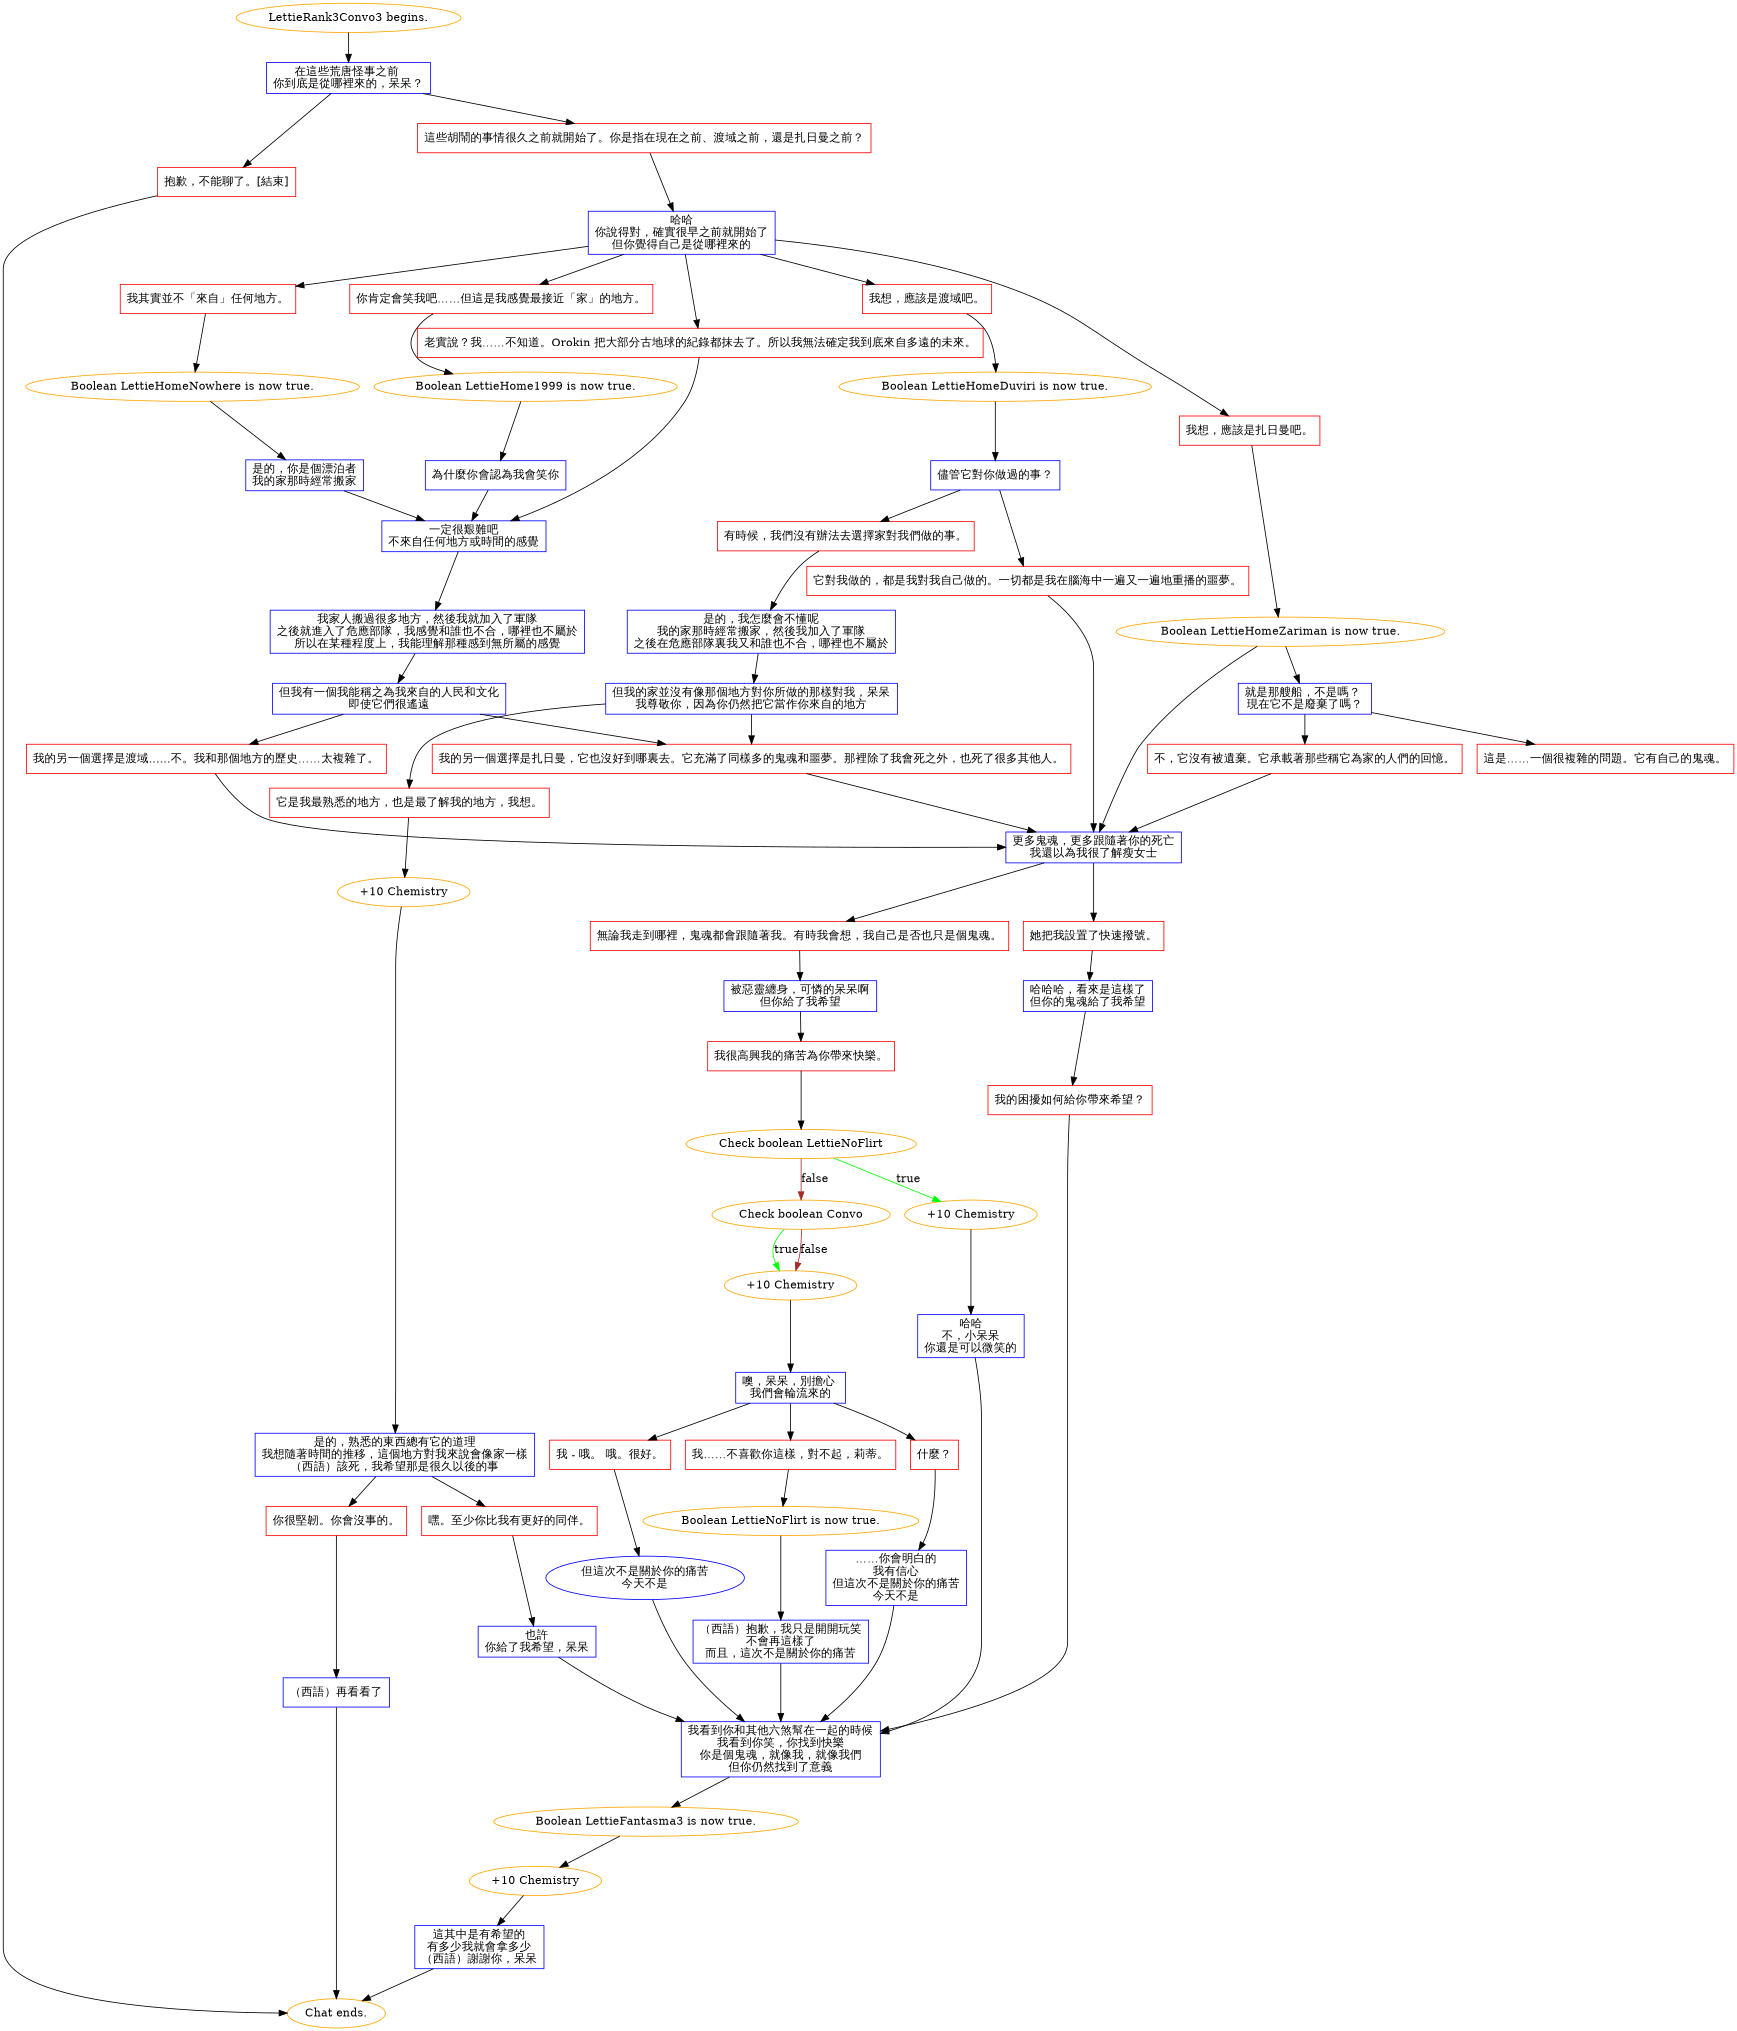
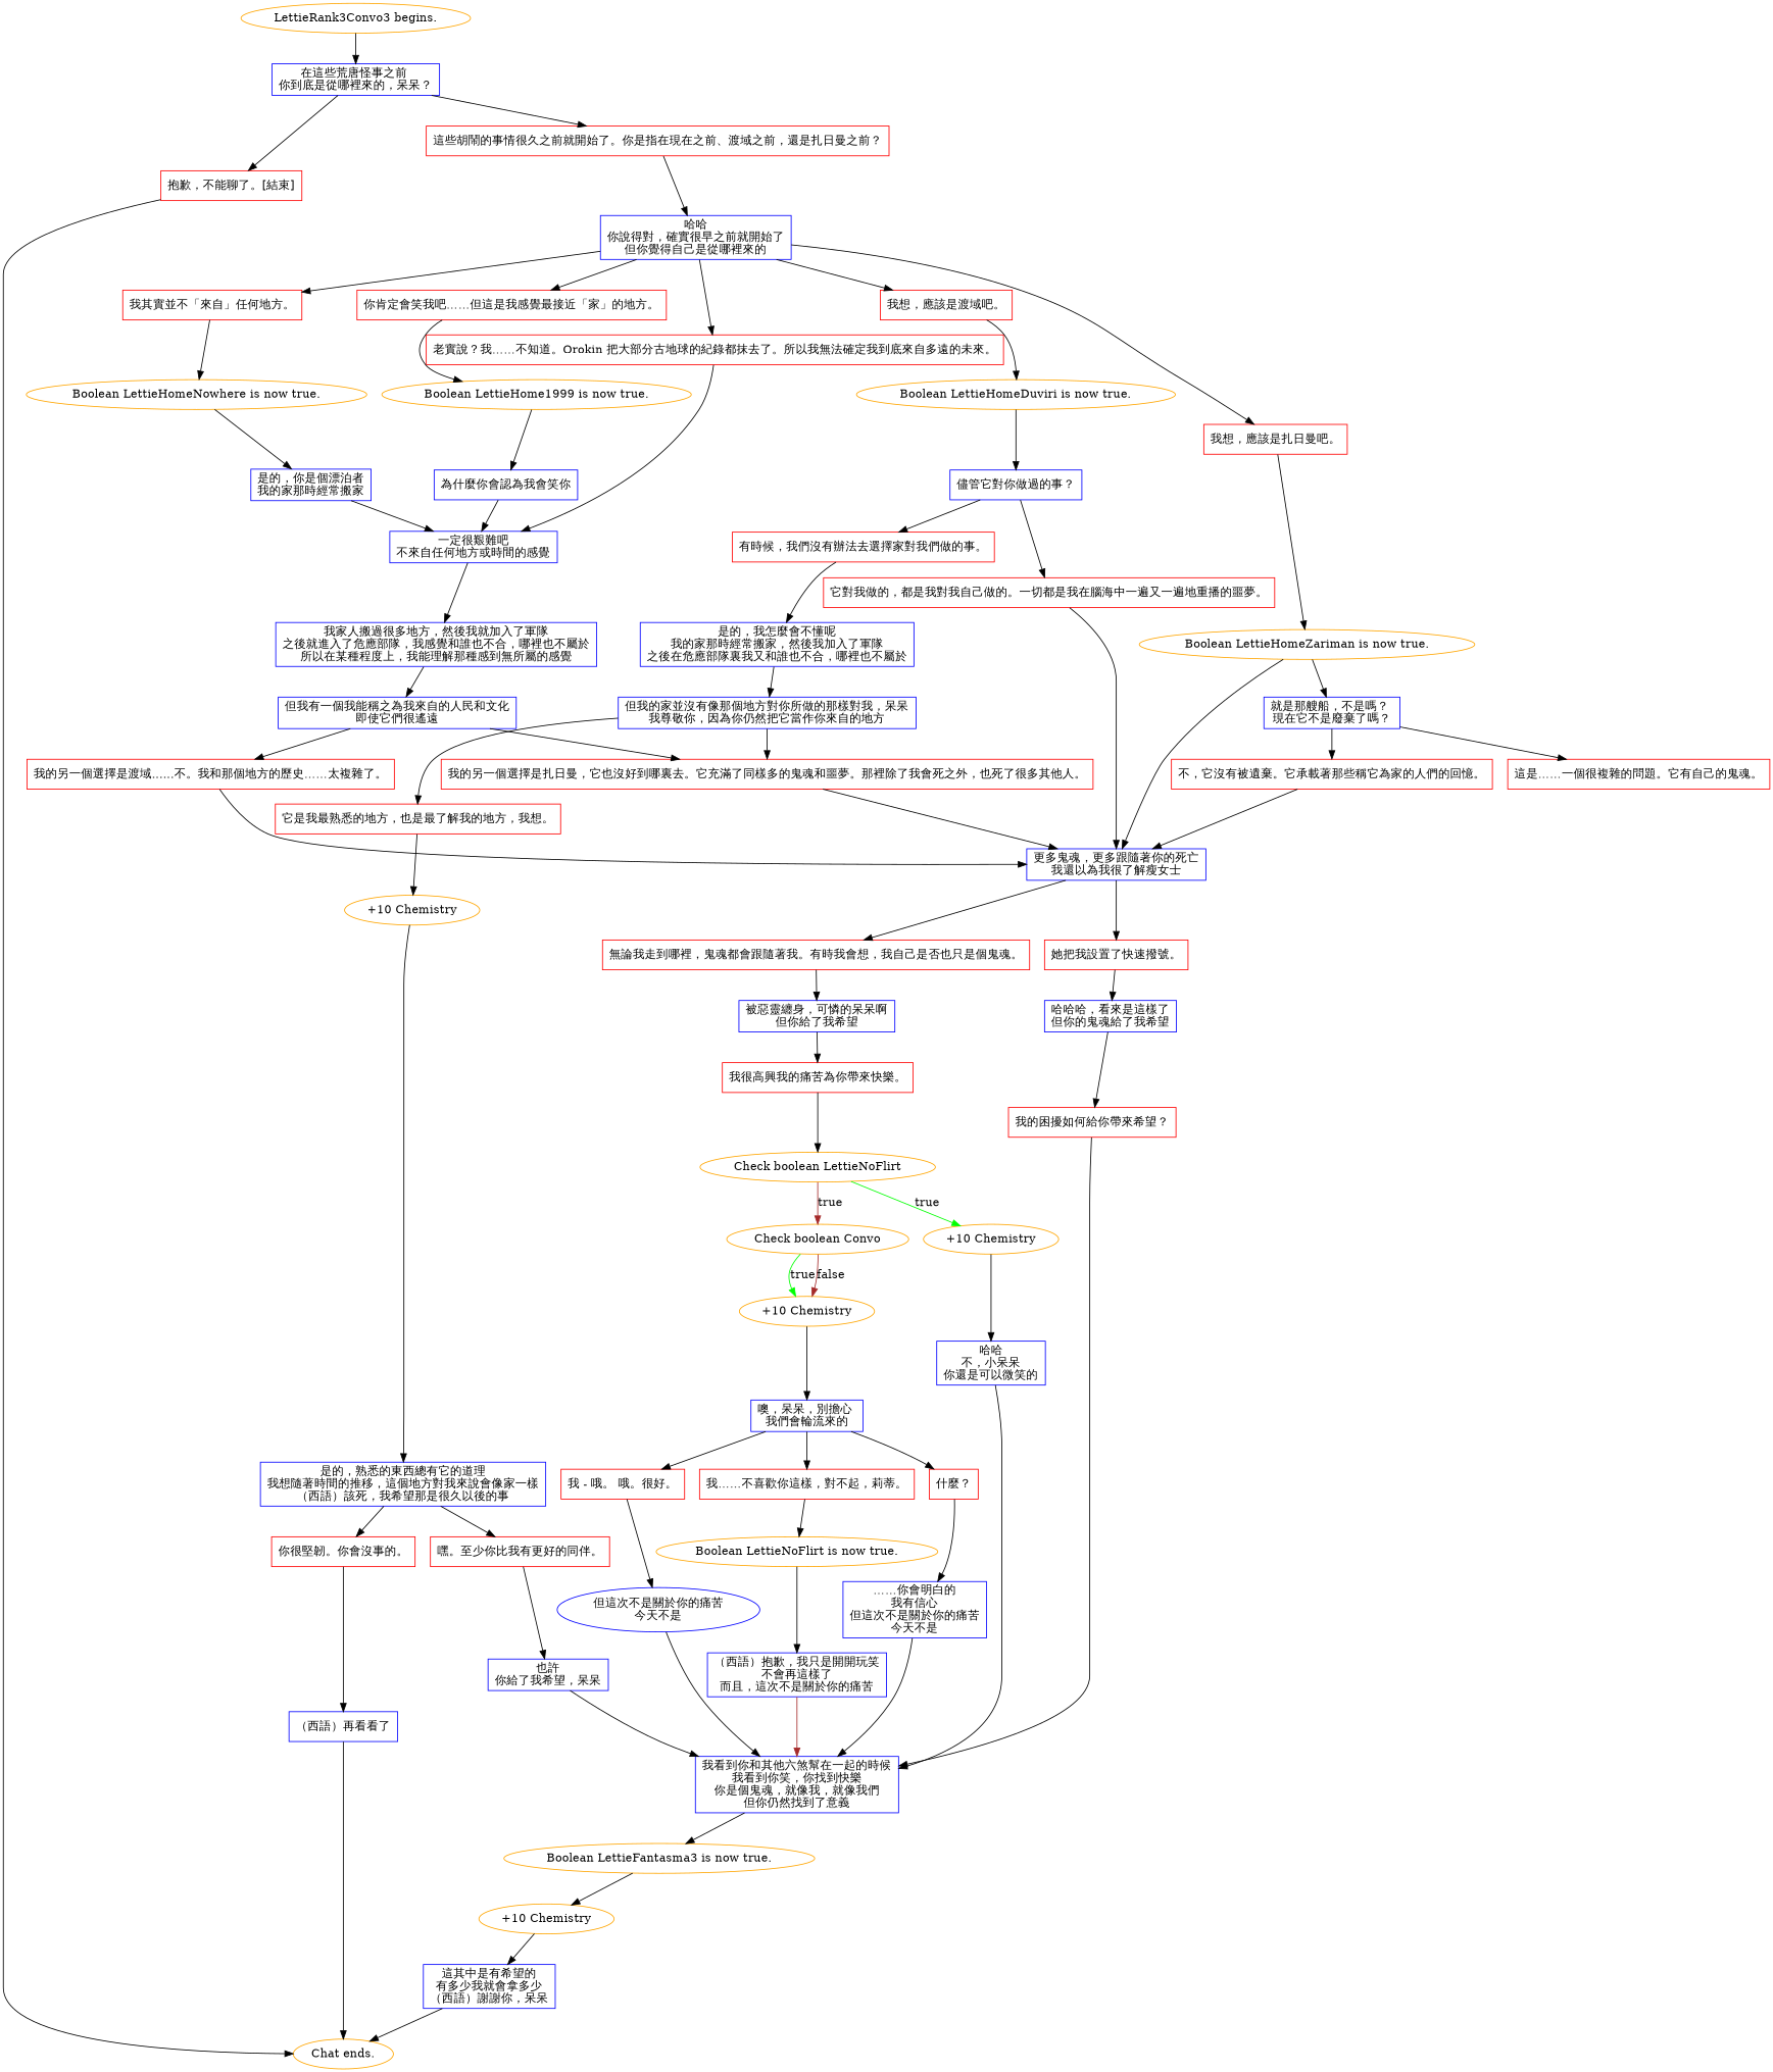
  digraph {
    node [color=blue shape=box]
    "LettieRank3Convo3 begins." [color=orange shape=""]
    n2 [label="在這些荒唐怪事之前 \n你到底是從哪裡來的，呆呆？"]
    n3 [color=red label="這些胡鬧的事情很久之前就開始了。你是指在現在之前、渡域之前，還是扎日曼之前？"]
    n4 [color=red label="抱歉，不能聊了。[結束]"]
    n5 [label="哈哈\n你說得對，確實很早之前就開始了\n但你覺得自己是從哪裡來的"]
    "Chat ends." [color=orange shape=""]
    n7 [color=red label="我想，應該是渡域吧。"]
    n8 [color=red label="我想，應該是扎日曼吧。"]
    n9 [color=red label="你肯定會笑我吧……但這是我感覺最接近「家」的地方。"]
    n10 [color=red label="我其實並不「來自」任何地方。"]
    n11 [color=red label="老實說？我……不知道。Orokin 把大部分古地球的紀錄都抹去了。所以我無法確定我到底來自多遠的未來。"]
    n12 [color=orange label="Boolean LettieHomeDuviri is now true." shape=""]
    n13 [color=orange label="Boolean LettieHomeZariman is now true." shape=""]
    n14 [color=orange label="Boolean LettieHome1999 is now true." shape=""]
    n15 [color=orange label="Boolean LettieHomeNowhere is now true." shape=""]
    n16 [label="一定很艱難吧\n不來自任何地方或時間的感覺"]
    n17 [label="儘管它對你做過的事？"]
    n18 [label="就是那艘船，不是嗎？ \n現在它不是廢棄了嗎？"]
    n19 [label="更多鬼魂，更多跟隨著你的死亡\n我還以為我很了解瘦女士"]
    n20 [label="為什麼你會認為我會笑你"]
    n21 [label="是的，你是個漂泊者\n我的家那時經常搬家"]
    n22 [label="我家人搬過很多地方，然後我就加入了軍隊\n之後就進入了危應部隊，我感覺和誰也不合，哪裡也不屬於\n所以在某種程度上，我能理解那種感到無所屬的感覺"]
    n23 [color=red label="有時候，我們沒有辦法去選擇家對我們做的事。"]
    n24 [color=red label="它對我做的，都是我對我自己做的。一切都是我在腦海中一遍又一遍地重播的噩夢。"]
    n25 [color=red label="這是……一個很複雜的問題。它有自己的鬼魂。"]
    n26 [color=red label="不，它沒有被遺棄。它承載著那些稱它為家的人們的回憶。"]
    n27 [label="但我有一個我能稱之為我來自的人民和文化\n即使它們很遙遠"]
    n28 [label="是的，我怎麼會不懂呢\n我的家那時經常搬家，然後我加入了軍隊\n之後在危應部隊裏我又和誰也不合，哪裡也不屬於"]
    n29 [color=red label="我的另一個選擇是渡域......不。我和那個地方的歷史……太複雜了。"]
    n30 [color=red label="我的另一個選擇是扎日曼，它也沒好到哪裏去。它充滿了同樣多的鬼魂和噩夢。那裡除了我會死之外，也死了很多其他人。"]
    n31 [label="但我的家並沒有像那個地方對你所做的那樣對我，呆呆\n我尊敬你，因為你仍然把它當作你來自的地方"]
    n32 [color=red label="她把我設置了快速撥號。"]
    n33 [color=red label="無論我走到哪裡，鬼魂都會跟隨著我。有時我會想，我自己是否也只是個鬼魂。"]
    n34 [color=red label="它是我最熟悉的地方，也是最了解我的地方，我想。"]
    n35 [label="哈哈哈，看來是這樣了\n但你的鬼魂給了我希望"]
    n36 [label="被惡靈纏身，可憐的呆呆啊\n但你給了我希望"]
    n37 [color=orange label="+10 Chemistry" shape=""]
    n38 [color=red label="我的困擾如何給你帶來希望？"]
    n39 [color=red label="我很高興我的痛苦為你帶來快樂。"]
    n40 [label="是的，熟悉的東西總有它的道理\n我想隨著時間的推移，這個地方對我來說會像家一樣\n（西語）該死，我希望那是很久以後的事"]
    n41 [label="我看到你和其他六煞幫在一起的時候\n我看到你笑，你找到快樂\n你是個鬼魂，就像我，就像我們\n但你仍然找到了意義"]
    n42 [color=orange label="Check boolean LettieNoFlirt" shape=""]
    n43 [color=red label="你很堅韌。你會沒事的。"]
    n44 [color=red label="嘿。至少你比我有更好的同伴。"]
    n45 [color=orange label="Boolean LettieFantasma3 is now true." shape=""]
    n46 [color=orange label="+10 Chemistry" shape=""]
    n47 [color=orange label="Check boolean Convo" shape=""]
    n48 [label="（西語）再看看了"]
    n49 [label="也許\n你給了我希望，呆呆"]
    n50 [color=orange label="+10 Chemistry" shape=""]
    n51 [label="哈哈\n不，小呆呆\n你還是可以微笑的"]
    n52 [color=orange label="+10 Chemistry" shape=""]
    n53 [label="這其中是有希望的\n有多少我就會拿多少\n（西語）謝謝你，呆呆"]
    n54 [label="噢，呆呆，別擔心 \n我們會輪流來的"]
    n55 [color=red label="什麼？"]
    n56 [color=red label="我 - 哦。 哦。很好。"]
    n57 [color=red label="我……不喜歡你這樣，對不起，莉蒂。"]
    n58 [label="……你會明白的\n我有信心\n但這次不是關於你的痛苦\n今天不是"]
    n59 [label="但這次不是關於你的痛苦\n今天不是" shape=ellipse]
    n60 [color=orange label="Boolean LettieNoFlirt is now true." shape=""]
    n61 [label="（西語）抱歉，我只是開開玩笑\n不會再這樣了\n而且，這次不是關於你的痛苦"]
    "LettieRank3Convo3 begins." -> n2
    n2 -> n3
    n2 -> n4
    n3 -> n5
    n4 -> "Chat ends."
    n5 -> n7
    n5 -> n8
    n5 -> n9
    n5 -> n10
    n5 -> n11
    n7 -> n12
    n8 -> n13
    n9 -> n14
    n10 -> n15
    n11 -> n16
    n12 -> n17
    n13 -> n18
    n13 -> n19
    n14 -> n20
    n15 -> n21
    n16 -> n22
    n17 -> n23
    n17 -> n24
    n18 -> n25
    n18 -> n26
    n19 -> n32
    n19 -> n33
    n20 -> n16
    n21 -> n16
    n22 -> n27
    n23 -> n28
    n24 -> n19
    n26 -> n19
    n27 -> n29
    n27 -> n30
    n28 -> n31
    n29 -> n19
    n30 -> n19
    n31 -> n30
    n31 -> n34
    n32 -> n35
    n33 -> n36
    n34 -> n37
    n35 -> n38
    n36 -> n39
    n37 -> n40
    n38 -> n41
    n39 -> n42
    n40 -> n43
    n40 -> n44
    n41 -> n45
    n42 -> n46 [color=green label=true]
-   n42 -> n47 [color=brown label=false]
+   n42 -> n47 [color=brown label=true]
    n43 -> n48
    n44 -> n49
    n45 -> n50
    n46 -> n51
    n47 -> n52 [color=green label=true]
    n47 -> n52 [color=brown label=false]
    n48 -> "Chat ends."
    n49 -> n41
    n50 -> n53
    n51 -> n41
    n52 -> n54
    n53 -> "Chat ends."
    n54 -> n55
    n54 -> n56
    n54 -> n57
    n55 -> n58
    n56 -> n59
    n57 -> n60
    n58 -> n41
    n59 -> n41
    n60 -> n61
-   n61 -> n41
+   n61 -> n41 [color=brown]
  }
